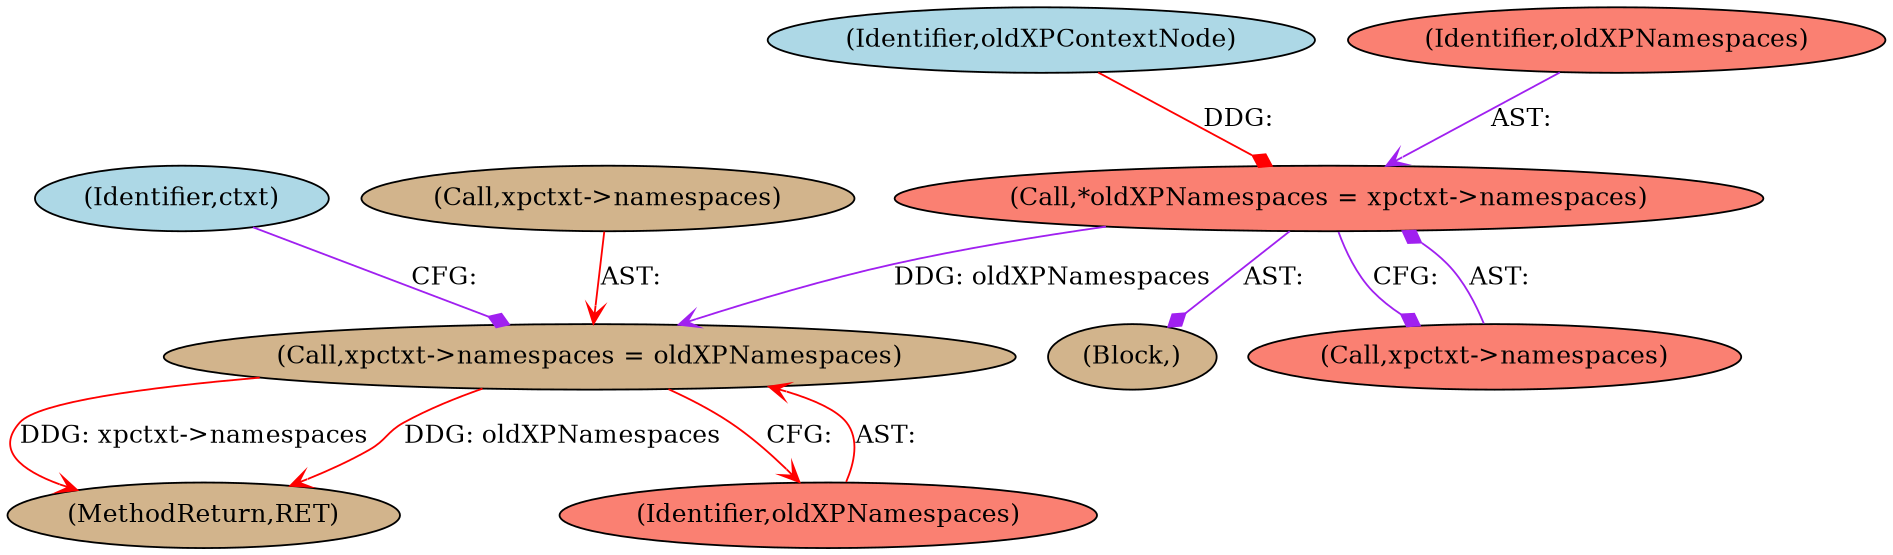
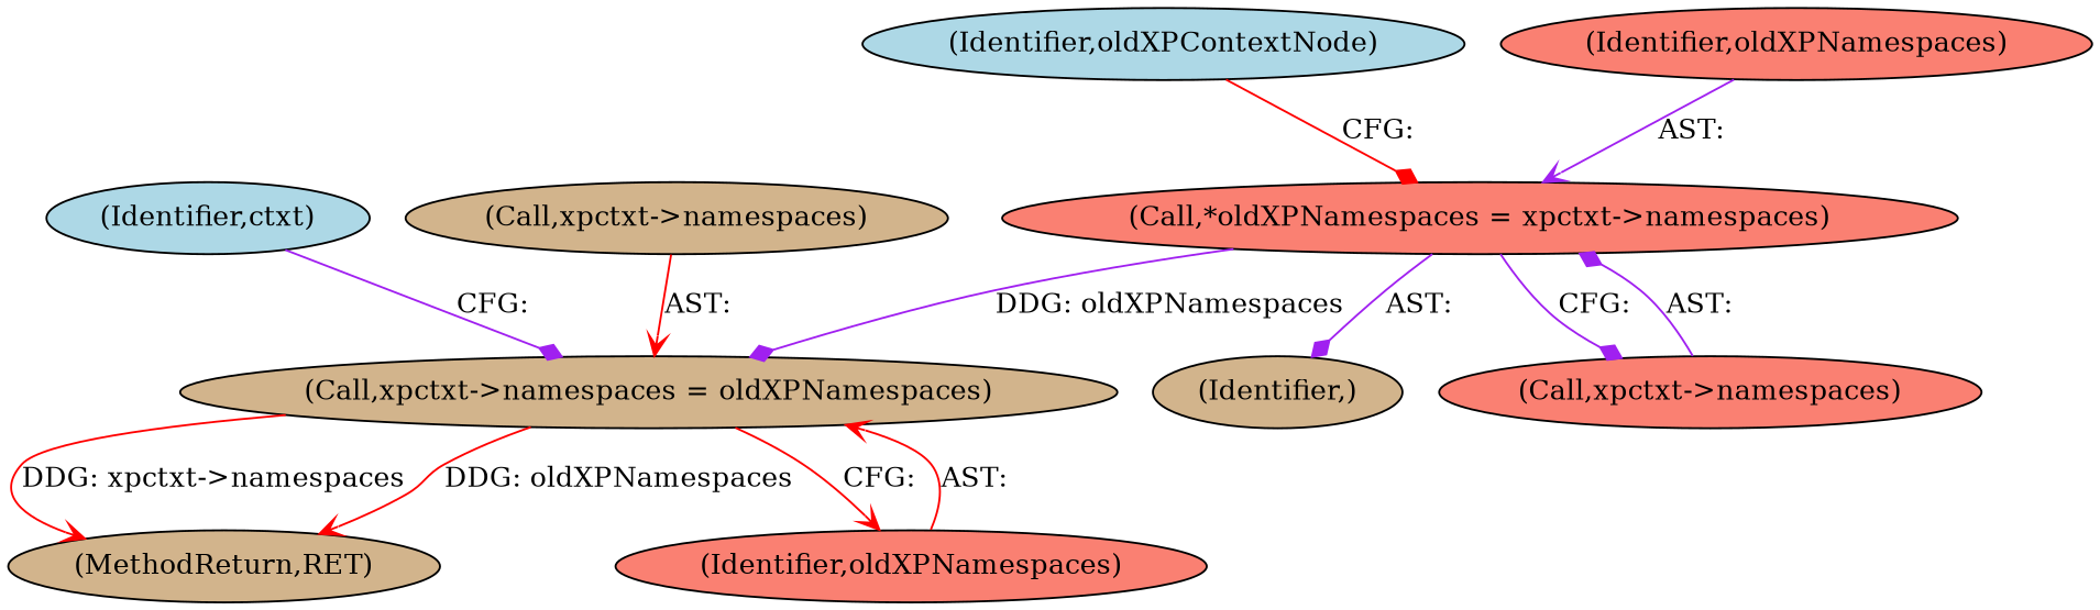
  digraph {
    node [fillcolor=salmon style=filled]
    edge [arrowhead=diamond color=purple]
    n1 [label="(Call,*oldXPNamespaces = xpctxt->namespaces)"]
    n2 [fillcolor=tan label="(Call,xpctxt->namespaces = oldXPNamespaces)"]
-   n3 [fillcolor=tan label="(Block,)"]
+   n3 [fillcolor=tan label="(Identifier,)"]
    n4 [label="(Call,xpctxt->namespaces)"]
    n5 [fillcolor=tan label="(MethodReturn,RET)"]
    n6 [label="(Identifier,oldXPNamespaces)"]
    n7 [fillcolor=lightblue label="(Identifier,oldXPContextNode)"]
    n8 [fillcolor=lightblue label="(Identifier,ctxt)"]
    n9 [label="(Identifier,oldXPNamespaces)"]
    n10 [fillcolor=tan label="(Call,xpctxt->namespaces)"]
-   n1 -> n2 [arrowhead=vee label="DDG: oldXPNamespaces"]
+   n1 -> n2 [label="DDG: oldXPNamespaces"]
    n1 -> n3 [label="AST: "]
    n1 -> n4 [label="CFG: "]
    n2 -> n5 [arrowhead=vee color=red label="DDG: xpctxt->namespaces"]
    n2 -> n5 [arrowhead=vee color=red label="DDG: oldXPNamespaces"]
    n2 -> n6 [arrowhead=vee color=red label="CFG: "]
    n4 -> n1 [label="AST: "]
    n6 -> n2 [arrowhead=vee color=red label="AST: "]
-   n7 -> n1 [color=red label="DDG: "]
+   n7 -> n1 [color=red label="CFG: "]
    n8 -> n2 [label="CFG: "]
    n9 -> n1 [arrowhead=vee label="AST: "]
    n10 -> n2 [arrowhead=vee color=red label="AST: "]
  }
